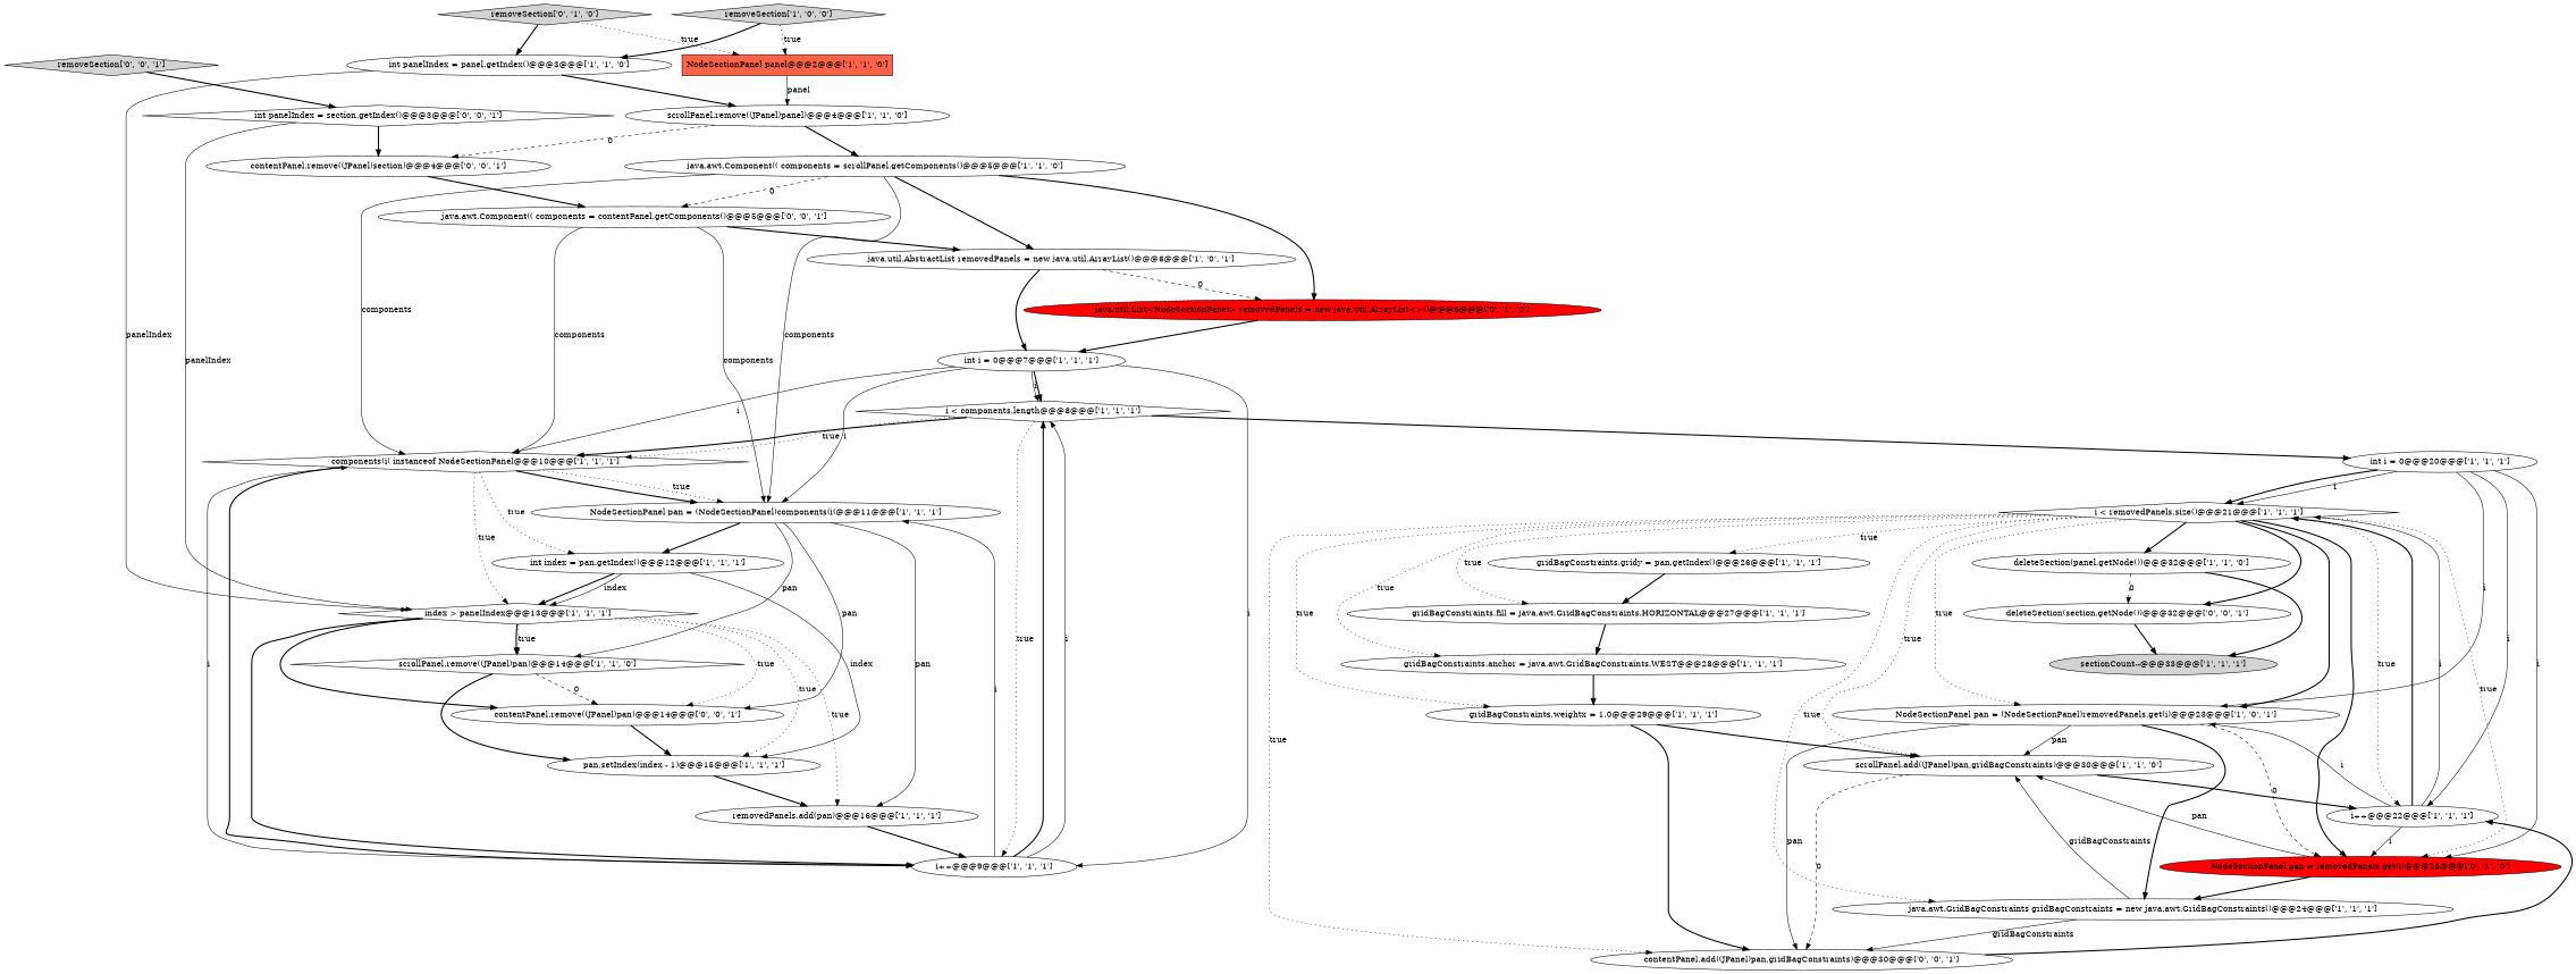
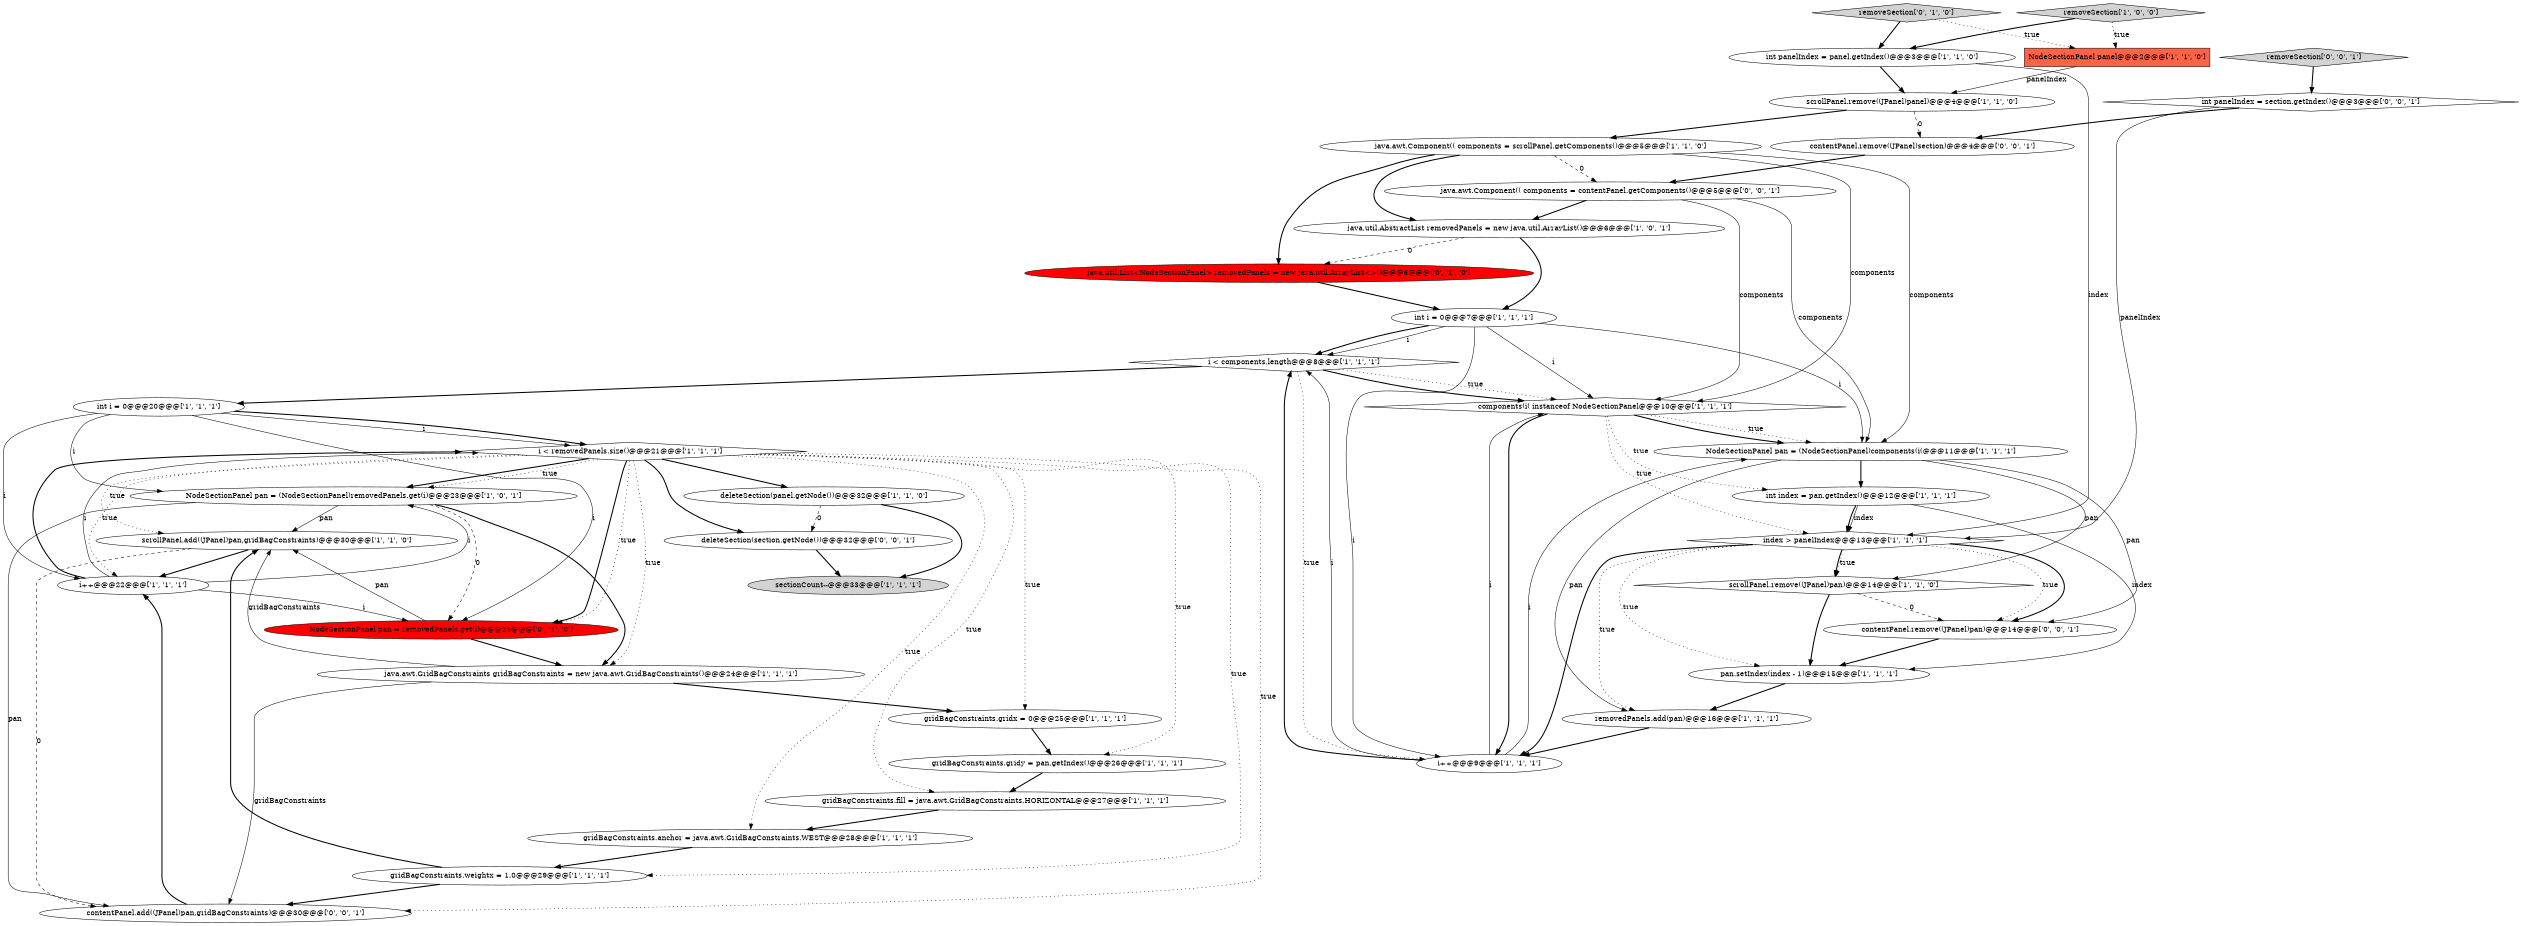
  digraph {
    fontname="DejaVu Serif"
    node [fillcolor=white fontname="DejaVu Serif" shape=ellipse style=filled]
    edge [fontname="DejaVu Serif" style=bold]
    n1 [label="i < removedPanels.size()@@@21@@@['1', '1', '1']" shape=diamond]
    n2 [label="deleteSection(panel.getNode())@@@32@@@['1', '1', '0']"]
    n3 [label="NodeSectionPanel pan = (NodeSectionPanel)removedPanels.get(i)@@@23@@@['1', '0', '1']"]
    n4 [label="gridBagConstraints.fill = java.awt.GridBagConstraints.HORIZONTAL@@@27@@@['1', '1', '1']"]
    n5 [label="i++@@@22@@@['1', '1', '1']"]
+   n6 [label="gridBagConstraints.gridx = 0@@@25@@@['1', '1', '1']"]
    n7 [label="deleteSection(section.getNode())@@@32@@@['0', '0', '1']"]
    n8 [label="scrollPanel.add((JPanel)pan,gridBagConstraints)@@@30@@@['1', '1', '0']"]
    n9 [label="gridBagConstraints.weightx = 1.0@@@29@@@['1', '1', '1']"]
    n10 [label="java.awt.GridBagConstraints gridBagConstraints = new java.awt.GridBagConstraints()@@@24@@@['1', '1', '1']"]
    n11 [label="gridBagConstraints.gridy = pan.getIndex()@@@26@@@['1', '1', '1']"]
    n12 [label="gridBagConstraints.anchor = java.awt.GridBagConstraints.WEST@@@28@@@['1', '1', '1']"]
    n13 [label="contentPanel.add((JPanel)pan,gridBagConstraints)@@@30@@@['0', '0', '1']"]
    n14 [fillcolor=red label="NodeSectionPanel pan = removedPanels.get(i)@@@23@@@['0', '1', '0']"]
    n15 [fillcolor=lightgray label="sectionCount--@@@33@@@['1', '1', '1']"]
    n16 [label="contentPanel.remove((JPanel)section)@@@4@@@['0', '0', '1']"]
    n17 [label="java.awt.Component(( components = contentPanel.getComponents()@@@5@@@['0', '0', '1']"]
    n18 [label="java.util.AbstractList removedPanels = new java.util.ArrayList()@@@6@@@['1', '0', '1']"]
    n19 [label="NodeSectionPanel pan = (NodeSectionPanel)components(i(@@@11@@@['1', '1', '1']"]
    n20 [label="components(i( instanceof NodeSectionPanel@@@10@@@['1', '1', '1']" shape=diamond]
    n21 [fillcolor=red label="java.util.List<NodeSectionPanel> removedPanels = new java.util.ArrayList<>()@@@6@@@['0', '1', '0']"]
    n22 [label="int i = 0@@@7@@@['1', '1', '1']"]
    n23 [label="removedPanels.add(pan)@@@16@@@['1', '1', '1']"]
    n24 [label="scrollPanel.remove((JPanel)pan)@@@14@@@['1', '1', '0']" shape=diamond]
    n25 [label="contentPanel.remove((JPanel)pan)@@@14@@@['0', '0', '1']"]
    n26 [label="int index = pan.getIndex()@@@12@@@['1', '1', '1']"]
    n27 [label="i++@@@9@@@['1', '1', '1']"]
    n28 [label="index > panelIndex@@@13@@@['1', '1', '1']" shape=diamond]
    n29 [label="i < components.length@@@8@@@['1', '1', '1']" shape=diamond]
    n30 [label="pan.setIndex(index - 1)@@@15@@@['1', '1', '1']"]
    n31 [label="int panelIndex = section.getIndex()@@@3@@@['0', '0', '1']" shape=diamond]
    n32 [fillcolor=tomato label="NodeSectionPanel panel@@@2@@@['1', '1', '0']" shape=box]
    n33 [label="scrollPanel.remove((JPanel)panel)@@@4@@@['1', '1', '0']"]
    n34 [label="java.awt.Component(( components = scrollPanel.getComponents()@@@5@@@['1', '1', '0']"]
    n35 [label="int i = 0@@@20@@@['1', '1', '1']"]
    n36 [label="int panelIndex = panel.getIndex()@@@3@@@['1', '1', '0']"]
    n37 [fillcolor=lightgray label="removeSection['0', '1', '0']" shape=diamond]
    n38 [fillcolor=lightgray label="removeSection['1', '0', '0']" shape=diamond]
    n39 [fillcolor=lightgray label="removeSection['0', '0', '1']" shape=diamond]
    n1 -> n2
    n1 -> n3
    n1 -> n3 [label=true style=dotted]
    n1 -> n4 [label=true style=dotted]
    n1 -> n5 [label=true style=dotted]
+   n1 -> n6 [label=true style=dotted]
    n1 -> n7
    n1 -> n8 [label=true style=dotted]
    n1 -> n9 [label=true style=dotted]
    n1 -> n10 [label=true style=dotted]
    n1 -> n11 [label=true style=dotted]
    n1 -> n12 [label=true style=dotted]
    n1 -> n13 [label=true style=dotted]
    n1 -> n14
    n1 -> n14 [label=true style=dotted]
    n2 -> n7 [label=0 style=dashed]
    n2 -> n15
    n3 -> n8 [label=pan style=solid]
    n3 -> n10
    n3 -> n13 [label=pan style=solid]
    n3 -> n14 [label=0 style=dashed]
    n4 -> n12
    n5 -> n1
    n5 -> n1 [label=i style=solid]
    n5 -> n3 [label=i style=solid]
    n5 -> n14 [label=i style=solid]
+   n6 -> n11
    n7 -> n15
    n8 -> n5
    n8 -> n13 [label=0 style=dashed]
    n9 -> n8
    n9 -> n13
+   n10 -> n6
    n10 -> n8 [label=gridBagConstraints style=solid]
    n10 -> n13 [label=gridBagConstraints style=solid]
    n11 -> n4
    n12 -> n9
    n13 -> n5
    n14 -> n8 [label=pan style=solid]
    n14 -> n10
    n16 -> n17
    n17 -> n18
    n17 -> n19 [label=components style=solid]
    n17 -> n20 [label=components style=solid]
    n18 -> n21 [label=0 style=dashed]
    n18 -> n22
    n19 -> n23 [label=pan style=solid]
    n19 -> n24 [label=pan style=solid]
    n19 -> n25 [label=pan style=solid]
    n19 -> n26
    n20 -> n19 [label=true style=dotted]
    n20 -> n19
    n20 -> n26 [label=true style=dotted]
    n20 -> n27
    n20 -> n28 [label=true style=dotted]
    n21 -> n22
    n22 -> n19 [label=i style=solid]
    n22 -> n20 [label=i style=solid]
    n22 -> n27 [label=i style=solid]
    n22 -> n29 [label=i style=solid]
    n22 -> n29
    n23 -> n27
    n24 -> n25 [label=0 style=dashed]
    n24 -> n30
    n25 -> n30
    n26 -> n28
    n26 -> n28 [label=index style=solid]
    n26 -> n30 [label=index style=solid]
    n27 -> n19 [label=i style=solid]
    n27 -> n20 [label=i style=solid]
    n27 -> n29
    n27 -> n29 [label=i style=solid]
    n28 -> n23 [label=true style=dotted]
    n28 -> n24 [label=true style=dotted]
    n28 -> n24
    n28 -> n25 [label=true style=dotted]
    n28 -> n25
    n28 -> n27
    n28 -> n30 [label=true style=dotted]
    n29 -> n20
    n29 -> n20 [label=true style=dotted]
    n29 -> n27 [label=true style=dotted]
    n29 -> n35
    n30 -> n23
    n31 -> n16
    n31 -> n28 [label=panelIndex style=solid]
-   n32 -> n33 [label=panel style=solid]
+   n32 -> n33 [label=panelIndex style=solid]
    n33 -> n16 [label=0 style=dashed]
    n33 -> n34
    n34 -> n17 [label=0 style=dashed]
    n34 -> n18
    n34 -> n19 [label=components style=solid]
    n34 -> n20 [label=components style=solid]
    n34 -> n21
    n35 -> n1 [label=i style=solid]
    n35 -> n1
    n35 -> n3 [label=i style=solid]
    n35 -> n5 [label=i style=solid]
    n35 -> n14 [label=i style=solid]
-   n36 -> n28 [label=panelIndex style=solid]
+   n36 -> n28 [label=index style=solid]
    n36 -> n33
    n37 -> n32 [label=true style=dotted]
    n37 -> n36
    n38 -> n32 [label=true style=dotted]
    n38 -> n36
    n39 -> n31
  }
